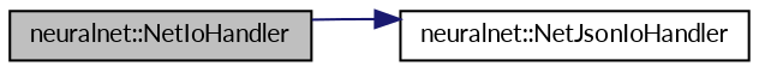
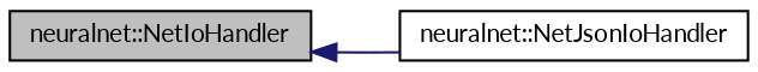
  digraph {
    rankdir=LR
    fontname=Lato
    node [color=black fontname=Lato fontsize=10 shape=record style=filled]
    n1 [fillcolor=grey75 fontcolor=black height=0.2 label="neuralnet::NetIoHandler" width=0.4]
    n2 [fillcolor=white height=0.2 label="neuralnet::NetJsonIoHandler" width=0.4]
-   n2 -> n1 [color=midnightblue dir=back fontname=Lato fontsize=10 labelfontname=Helvetica labelfontsize=10 style=solid]
+   n1 -> n2 [color=midnightblue dir=back fontname=Lato fontsize=10 labelfontname=Helvetica labelfontsize=10 style=solid]
  }
